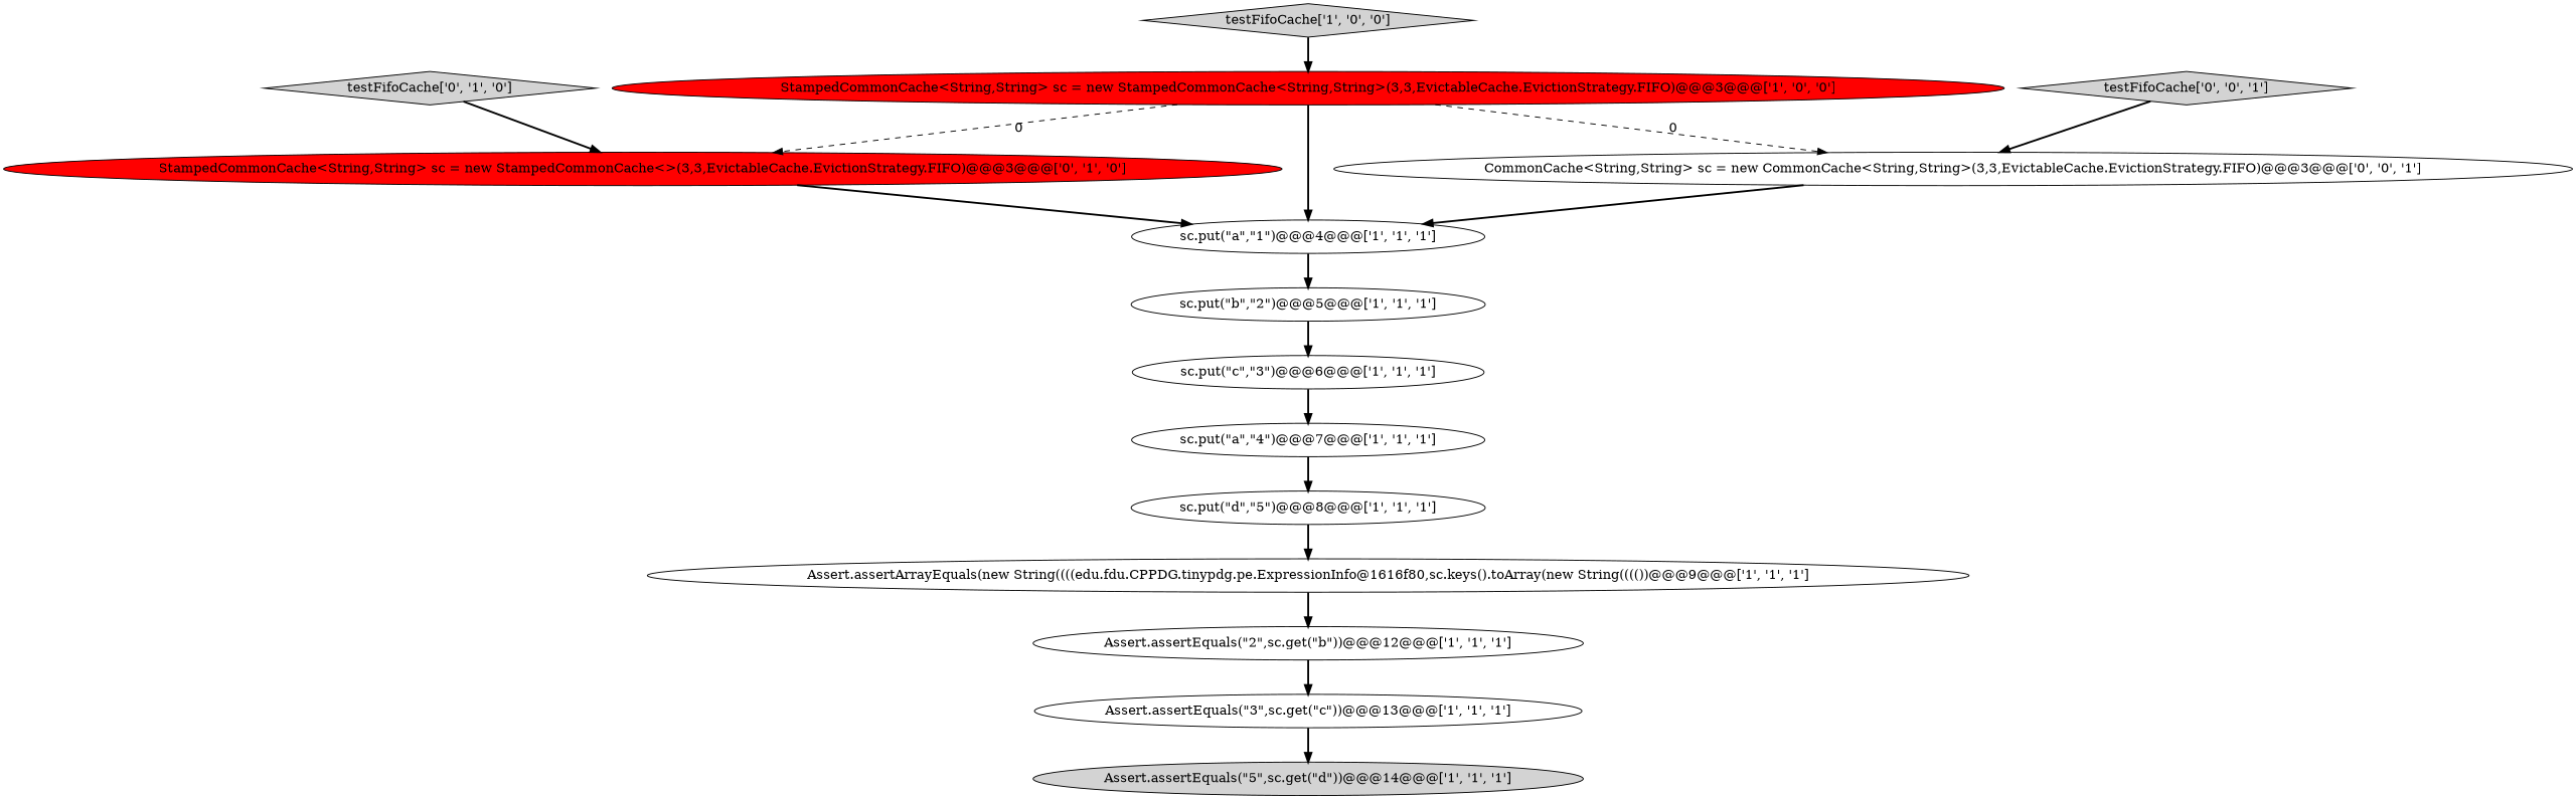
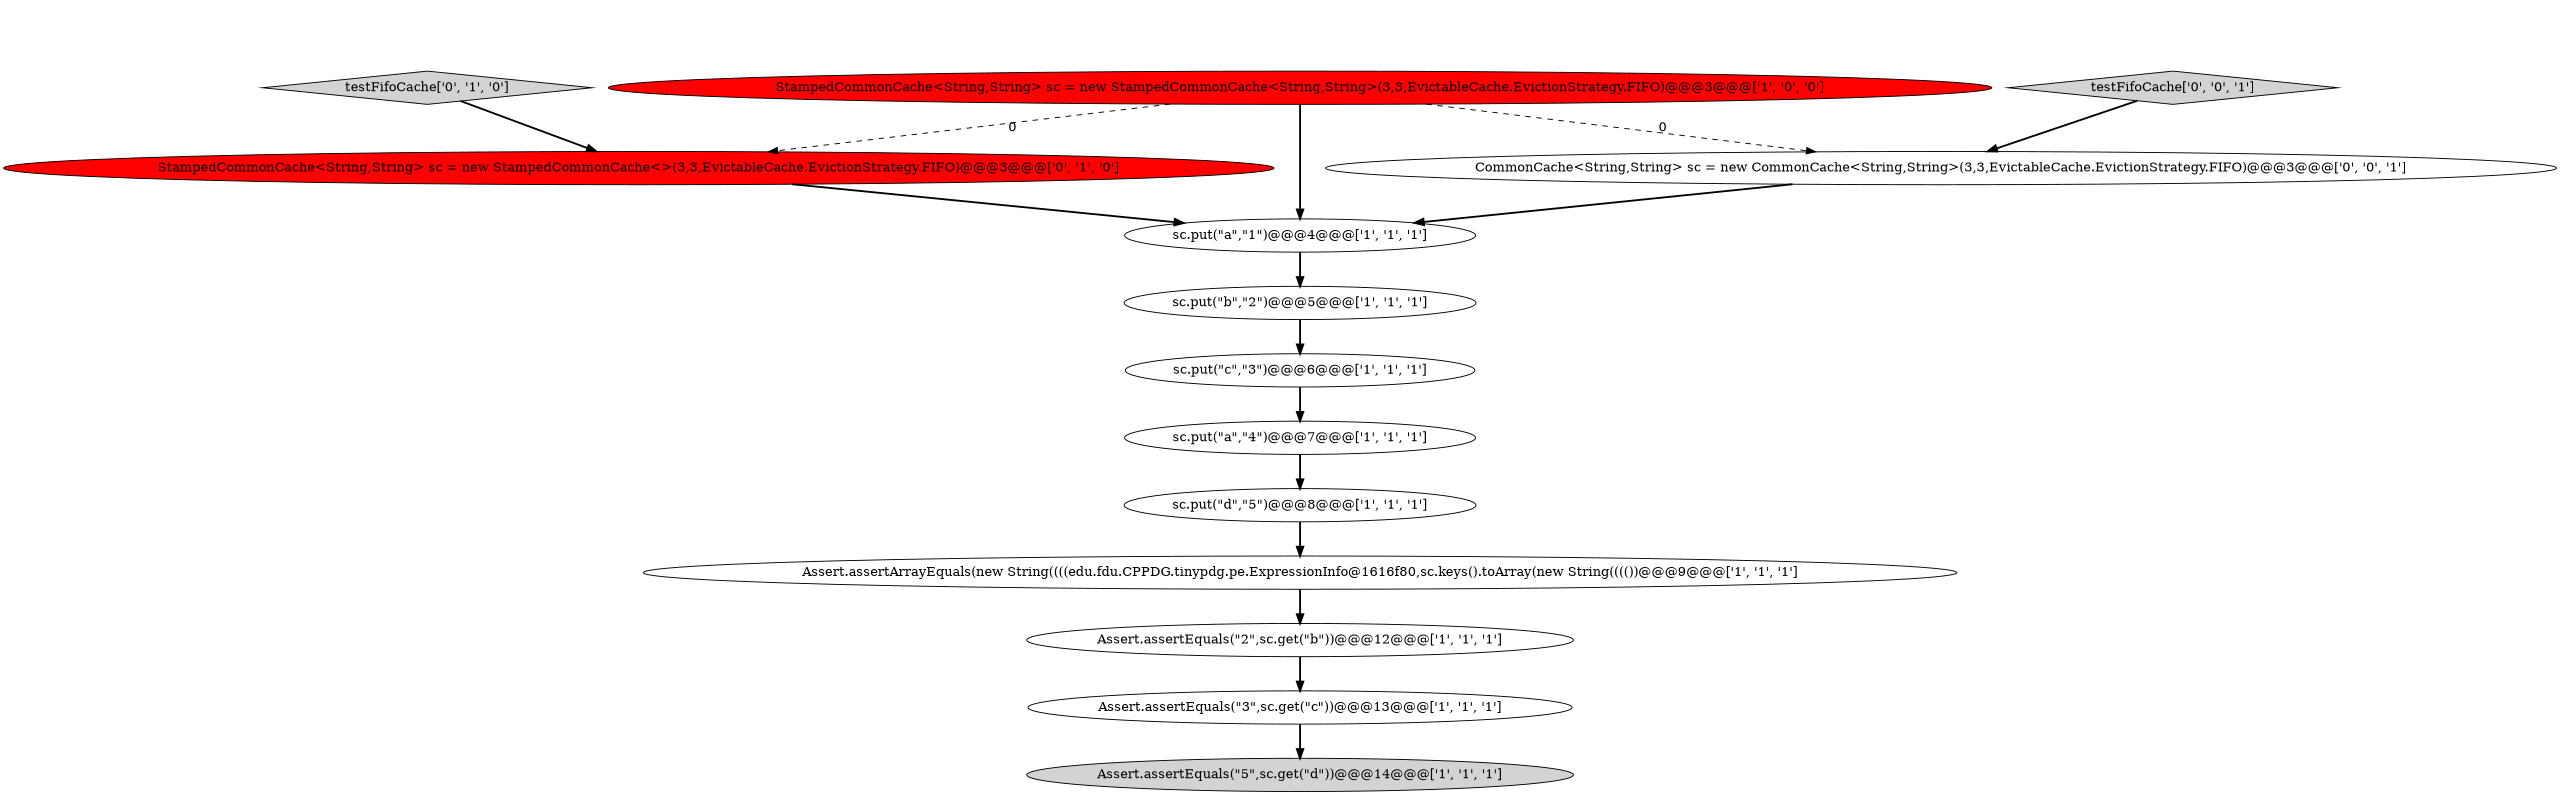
  digraph {
    node [fillcolor=white shape=ellipse style=filled]
    edge [style=bold]
    n1 [label="Assert.assertEquals(\"3\",sc.get(\"c\"))@@@13@@@['1', '1', '1']"]
    n2 [fillcolor=lightgray label="Assert.assertEquals(\"5\",sc.get(\"d\"))@@@14@@@['1', '1', '1']"]
    n3 [label="Assert.assertEquals(\"2\",sc.get(\"b\"))@@@12@@@['1', '1', '1']"]
    n4 [label="sc.put(\"a\",\"4\")@@@7@@@['1', '1', '1']"]
    n5 [label="sc.put(\"d\",\"5\")@@@8@@@['1', '1', '1']"]
    n6 [fillcolor=lightgray label="testFifoCache['0', '1', '0']" shape=diamond]
    n7 [fillcolor=red label="StampedCommonCache<String,String> sc = new StampedCommonCache<>(3,3,EvictableCache.EvictionStrategy.FIFO)@@@3@@@['0', '1', '0']"]
    n8 [label="Assert.assertArrayEquals(new String((((edu.fdu.CPPDG.tinypdg.pe.ExpressionInfo@1616f80,sc.keys().toArray(new String(((())@@@9@@@['1', '1', '1']"]
    n9 [fillcolor=lightgray label="testFifoCache['0', '0', '1']" shape=diamond]
    n10 [label="CommonCache<String,String> sc = new CommonCache<String,String>(3,3,EvictableCache.EvictionStrategy.FIFO)@@@3@@@['0', '0', '1']"]
    n11 [fillcolor=red label="StampedCommonCache<String,String> sc = new StampedCommonCache<String,String>(3,3,EvictableCache.EvictionStrategy.FIFO)@@@3@@@['1', '0', '0']"]
    n12 [label="sc.put(\"a\",\"1\")@@@4@@@['1', '1', '1']"]
    n13 [label="sc.put(\"b\",\"2\")@@@5@@@['1', '1', '1']"]
    n14 [label="sc.put(\"c\",\"3\")@@@6@@@['1', '1', '1']"]
-   n15 [fillcolor=lightgray label="testFifoCache['1', '0', '0']" shape=diamond]
    n1 -> n2
    n3 -> n1
    n4 -> n5
    n5 -> n8
    n6 -> n7
    n7 -> n12
    n8 -> n3
    n9 -> n10
    n10 -> n12
    n11 -> n7 [label=0 style=dashed]
    n11 -> n10 [label=0 style=dashed]
    n11 -> n12
    n12 -> n13
    n13 -> n14
    n14 -> n4
-   n15 -> n11
  }
